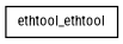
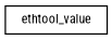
  digraph {
    rankdir=LR
    fontname="Roboto Condensed"
-   n1 [color=black fillcolor=white fontname="Roboto Condensed" fontsize=10 height=0.2 label=ethtool_ethtool shape=record style=filled width=0.4]
+   n1 [color=black fillcolor=white fontname="Roboto Condensed" fontsize=10 height=0.2 label=ethtool_value shape=record style=filled width=0.4]
  }
